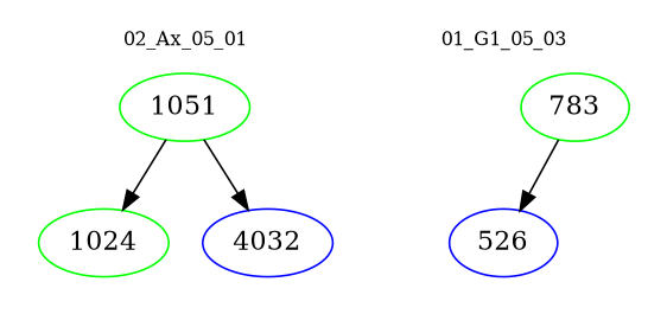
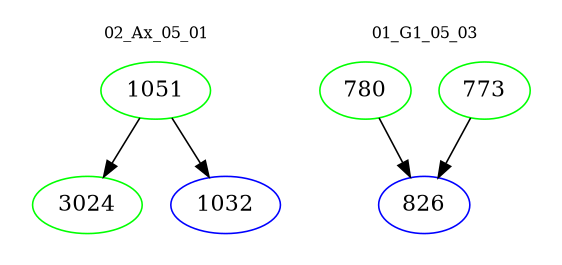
  digraph {
    node [color=green]
    edge [color=black]
    n1 [label=1051]
-   n2 [label=1024]
-   n3 [color=blue label=4032]
-   n4 [label=783]
-   n6 [color=blue label=526]
+   n2 [label=3024]
+   n3 [color=blue label=1032]
+   n4 [label=773]
+   n5 [label=780]
+   n6 [color=blue label=826]
    subgraph cluster_1 {
      color=white
      fontsize=10
      label="02_Ax_05_01"
      n1
      n2
      n3
    }
    subgraph cluster_2 {
      color=white
      fontsize=10
      label="01_G1_05_03"
      n4
+     n5
      n6
    }
    n1 -> n2
    n1 -> n3
    n4 -> n6
+   n5 -> n6
  }
